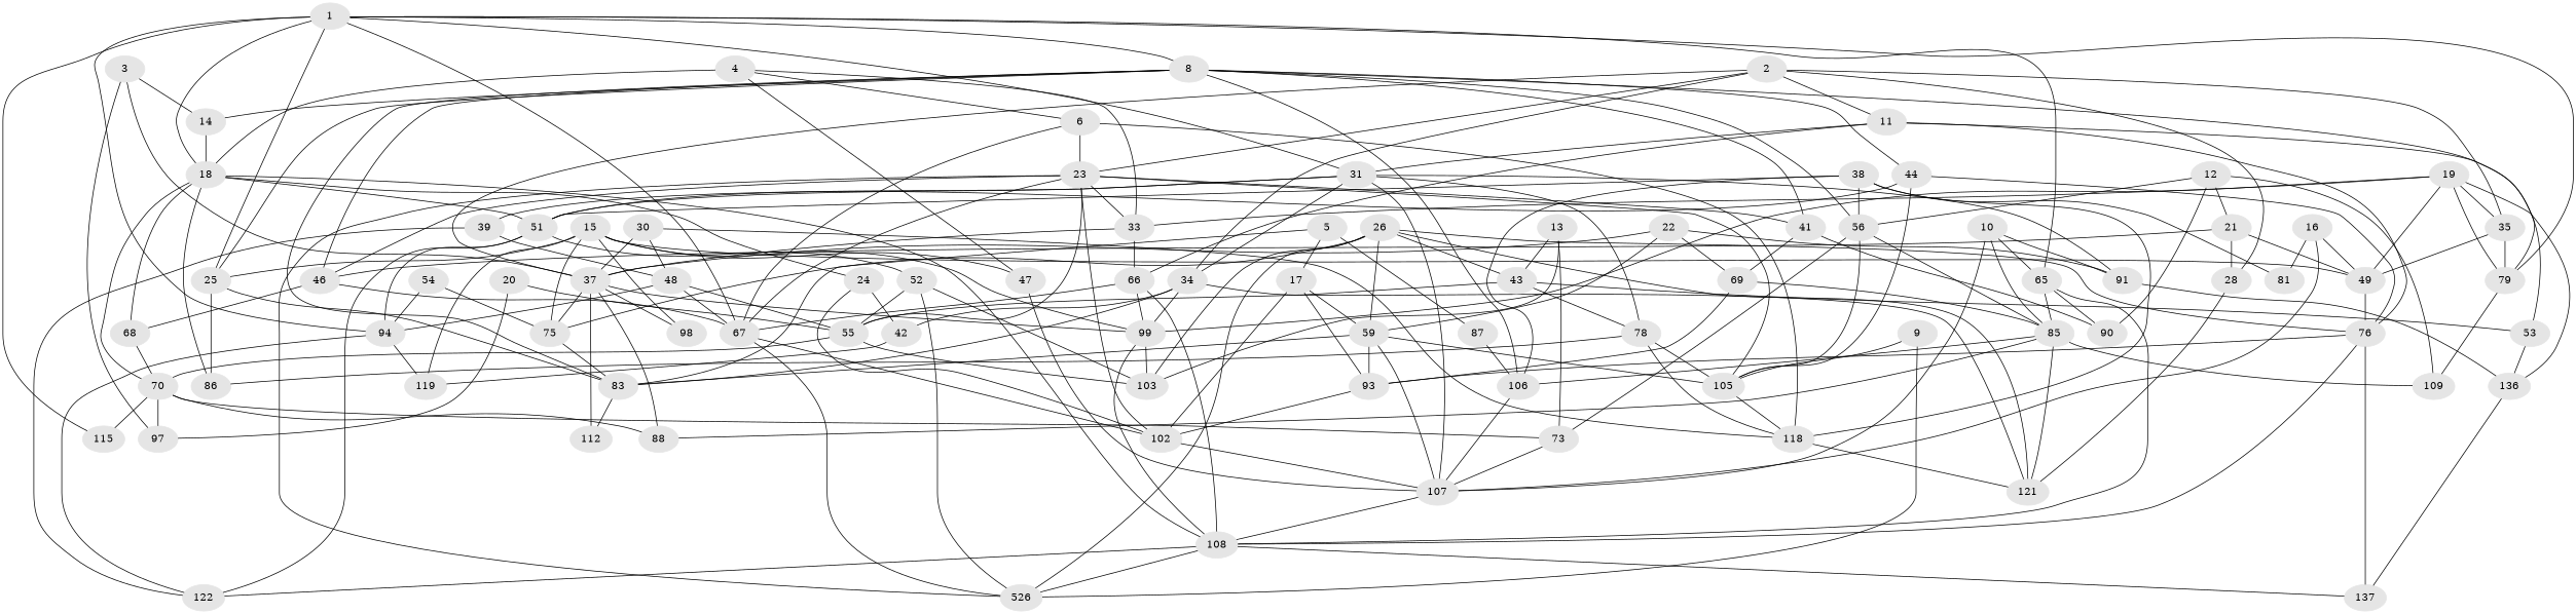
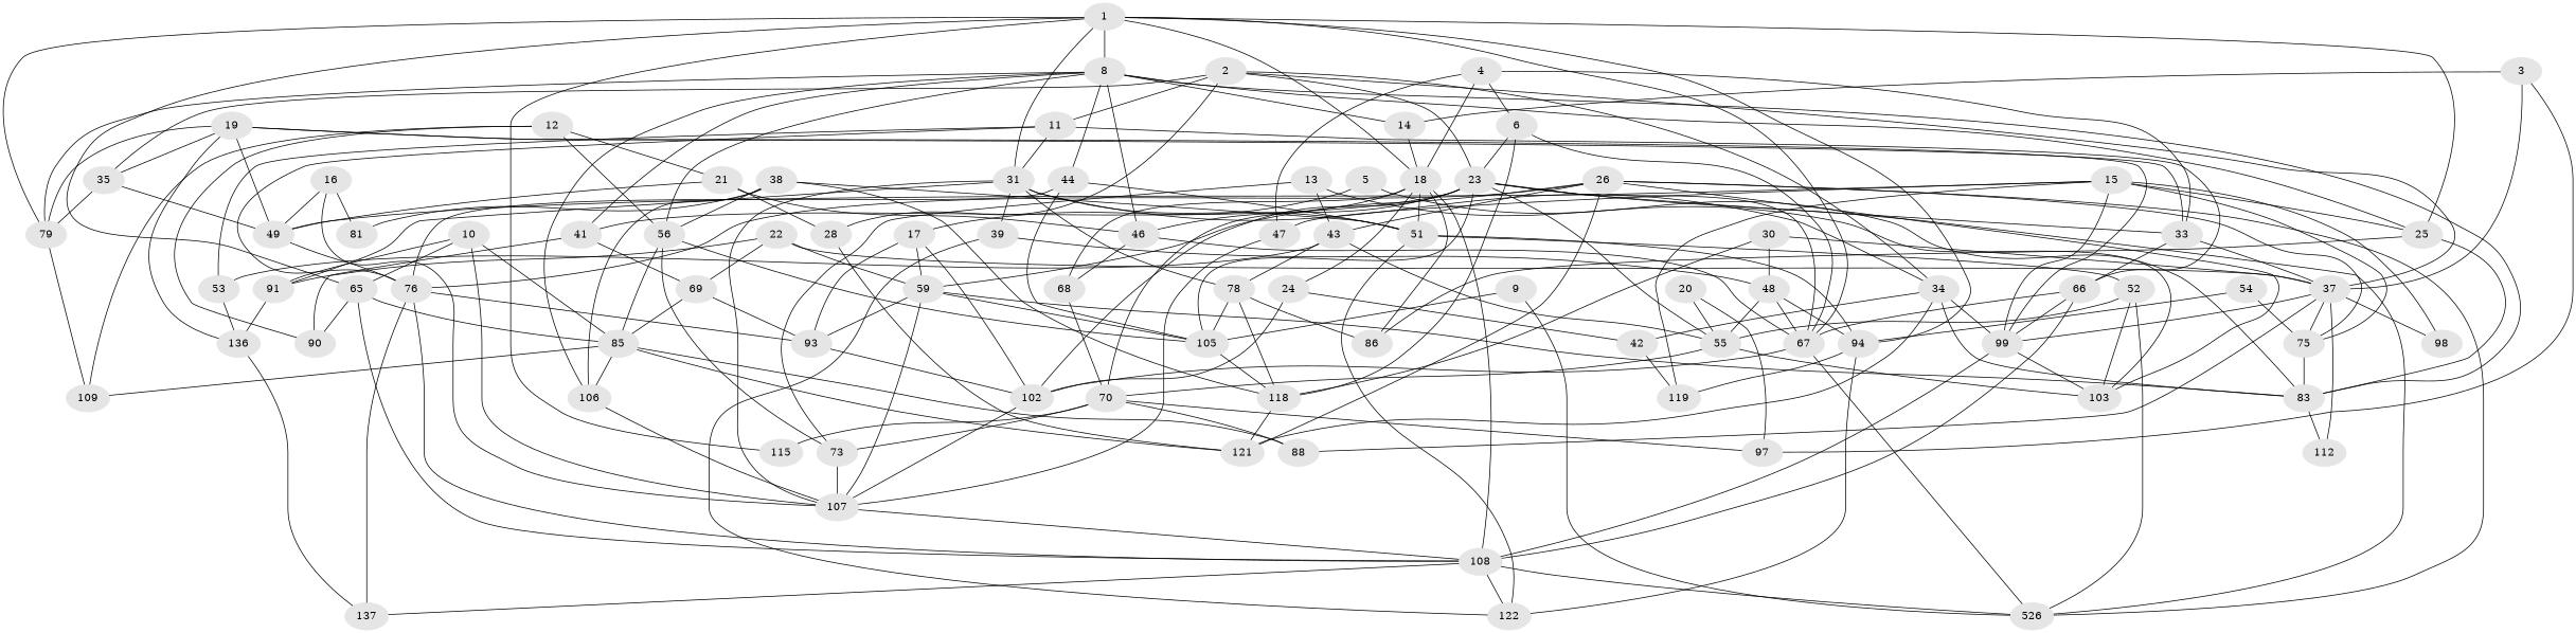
  graph {
    node [color=gray90 style=filled]
    1 [super="+50"]
    8 [super="+29"]
    18 [super="+111"]
    25 [super="+80"]
    31 [super="+61"]
    65
    67 [super="+101"]
    79
    94 [super="+95"]
    115
    14
    83 [super="+138"]
    41 [super="+45"]
    44 [super="+64"]
    46 [super="+120"]
    56 [super="+58"]
    106 [super="+133"]
    24
    51 [super="+130"]
    68
    70
    86
    108 [super="+134"]
    34 [super="+125"]
    91
    107 [super="+114"]
    39
    78 [super="+89"]
    85 [super="+128"]
    90
    n31 [label=526 super="+135"]
    102 [super="+113"]
    109
    119
    122
    2 [super="+131"]
    11 [super="+71"]
    23 [super="+116"]
    28
    35 [super="+72"]
    37 [super="+123"]
    53
    66 [super="+127"]
    76 [super="+84"]
    33 [super="+96"]
    105
    55 [super="+77"]
    121 [super="+129"]
    99 [super="+110"]
    42
    49 [super="+74"]
    75 [super="+100"]
    98
    88
    112
    3
    97
    6 [super="+7"]
    118
    4
    47
    5 [super="+132"]
    17
-   87
    59 [super="+62"]
    93
    69
    73 [super="+117"]
    9
    10 [super="+63"]
    136
    137
    21 [super="+40"]
    12
    13 [super="+32"]
    43 [super="+60"]
    103 [super="+104"]
    15 [super="+92"]
    16
    81
    52 [super="+124"]
    19 [super="+57"]
    20
    22 [super="+27"]
    26 [super="+36"]
    30
    48
    38 [super="+82"]
    54
    1 -- 8
    1 -- 18
    1 -- 25
    1 -- 31
    1 -- 65
    1 -- 67
    1 -- 79
    1 -- 94
    1 -- 115
    8 -- 25
    8 -- 79
    8 -- 14
    8 -- 83 [weight=2]
    8 -- 41
    8 -- 44
    8 -- 46
    8 -- 56
    8 -- 106
    18 -- 24
    18 -- 51 [weight=2]
    18 -- 68
    18 -- 70
    18 -- 86
    18 -- 108
    25 -- 83
    25 -- 86
    31 -- 51
    31 -- 34
    31 -- 91
    31 -- 107
    31 -- 39
    31 -- 78
    65 -- 108
    65 -- 85
    65 -- 90
    67 -- n31
    67 -- 102
    79 -- 109
    94 -- 119
    94 -- 122
    14 -- 18
    83 -- 112
    41 -- 90
    41 -- 69
    44 -- 51
    44 -- 76
    44 -- 105
    46 -- 67
    46 -- 68
    56 -- 85
    56 -- 105
    56 -- 73
    106 -- 107
    24 -- 102
    24 -- 42
    51 -- 94
    51 -- 122
    51 -- 52
    68 -- 70
    70 -- 115
    70 -- 88
    70 -- 97
    70 -- 73
    108 -- n31
    108 -- 122
    108 -- 137
    34 -- 83
    34 -- 121
    34 -- 99
    34 -- 42
    91 -- 136
    107 -- 108
    39 -- 122
    39 -- 48
    78 -- 86
    78 -- 105
    78 -- 118
    85 -- 106
    85 -- 109
    85 -- 121
    85 -- 88
    102 -- 107
    2 -- 34
    2 -- 11
    2 -- 23
    2 -- 28
    2 -- 35
    2 -- 37
    11 -- 31
    11 -- 53
    11 -- 66
    11 -- 76
    23 -- 67
    23 -- 41
    23 -- 46
    23 -- n31
    23 -- 102
    23 -- 33
    23 -- 105
    23 -- 55
    28 -- 121
    35 -- 79
    35 -- 49
    37 -- 99
    37 -- 75
    37 -- 98
    37 -- 88
    37 -- 112
    53 -- 136
    66 -- 67
    66 -- 108
    66 -- 99
    76 -- 108
    76 -- 93
    76 -- 137
    33 -- 37
    33 -- 66
    105 -- 118
    55 -- 70
    55 -- 103
    99 -- 108
    99 -- 103
    42 -- 119
    49 -- 76 [weight=2]
    75 -- 83
    3 -- 14
    3 -- 37
    3 -- 97
    6 -- 67
    6 -- 23
    6 -- 118 [weight=2]
    118 -- 121
    4 -- 18
    4 -- 33
    4 -- 6
    4 -- 47
    47 -- 107
    5 -- 83 [weight=2]
    5 -- 17
-   5 -- 87
    17 -- 102
    17 -- 59
    17 -- 93
-   87 -- 106
    59 -- 83
    59 -- 107
    59 -- 105
    59 -- 93
    93 -- 102
    69 -- 85
    69 -- 93
    73 -- 107
    9 -- n31
    9 -- 105
    10 -- 65
    10 -- 91
    10 -- 107
    10 -- 85
    136 -- 137
    21 -- 46
    21 -- 28
    21 -- 49
    12 -- 56
    12 -- 90
    12 -- 109
    12 -- 21
    13 -- 73
    13 -- 43
    13 -- 103 [weight=2]
    43 -- 78
    43 -- 53 [weight=2]
    43 -- 55
    15 -- 25
    15 -- 119
    15 -- 99
    15 -- 49
    15 -- 75
    15 -- 98
    15 -- 47
    16 -- 107
    16 -- 49
    16 -- 81
    52 -- n31
    52 -- 55
    52 -- 103
    19 -- 79
    19 -- 35
    19 -- 33
    19 -- 99
    19 -- 49
    19 -- 136
    20 -- 55
    20 -- 97
    22 -- 91
    22 -- 37
    22 -- 59
    22 -- 69
    26 -- n31
    26 -- 76
    26 -- 121
    26 -- 75
    26 -- 59
    26 -- 43
    26 -- 103
    30 -- 37
    30 -- 118
    30 -- 48
    48 -- 67
    48 -- 94
    48 -- 55
    38 -- 56
    38 -- 106
    38 -- 51
    38 -- 118
    38 -- 81
    54 -- 94
    54 -- 75
  }
